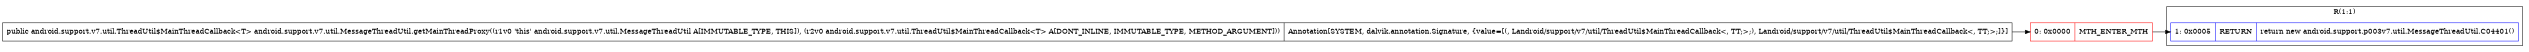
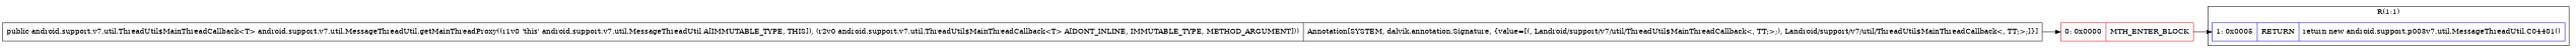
  digraph {
    rankdir=LR
    fontname="DejaVu Serif"
    node [shape=record fontname="DejaVu Serif"]
    edge [fontname="DejaVu Serif"]
    n1 [color=blue label="{1\:\ 0x0005|RETURN\l|return new android.support.p003v7.util.MessageThreadUtil.C04401()\l}"]
-   n2 [color=red label="{0\:\ 0x0000|MTH_ENTER_MTH\l}"]
+   n2 [color=red label="{0\:\ 0x0000|MTH_ENTER_BLOCK\l}"]
    n3 [label="{public android.support.v7.util.ThreadUtil$MainThreadCallback\<T\> android.support.v7.util.MessageThreadUtil.getMainThreadProxy((r1v0 'this' android.support.v7.util.MessageThreadUtil A[IMMUTABLE_TYPE, THIS]), (r2v0 android.support.v7.util.ThreadUtil$MainThreadCallback\<T\> A[DONT_INLINE, IMMUTABLE_TYPE, METHOD_ARGUMENT]))  | Annotation[SYSTEM, dalvik.annotation.Signature, \{value=[(, Landroid\/support\/v7\/util\/ThreadUtil$MainThreadCallback\<, TT;\>;), Landroid\/support\/v7\/util\/ThreadUtil$MainThreadCallback\<, TT;\>;]\}]\l}"]
    subgraph cluster_1 {
      label="R(1:1)"
      n1
    }
    n2 -> n1
    n3 -> n2
  }
